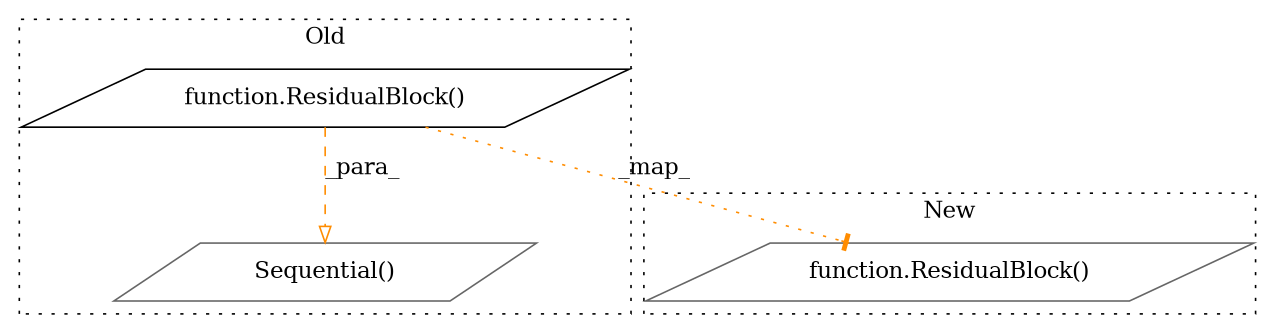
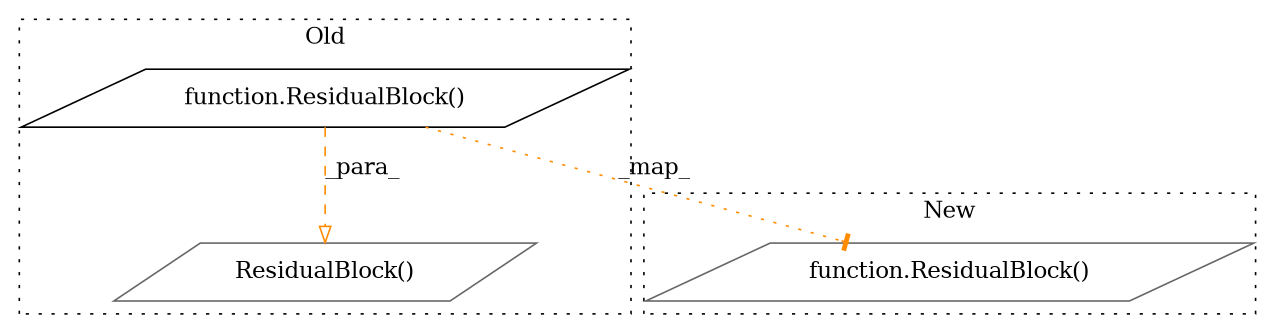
  digraph {
    node [a=75 l="14,1" shape=parallelogram color=gray40]
    edge [color=darkorange]
    n1 [label="function.ResidualBlock()" s="1576,1606" color=black]
-   n2 [l="173,11" label="Sequential()" s="1123,1690"]
+   n2 [l="173,11" label="ResidualBlock()" s="1123,1690"]
    n3 [label="function.ResidualBlock()" s="1309,1339"]
    subgraph cluster_1 {
      label=Old
      style=dotted
      n1
      n2
    }
    subgraph cluster_2 {
      label=New
      style=dotted
      n3
    }
    n1 -> n2 [label=_para_ style=dashed arrowhead=onormal]
    n1 -> n3 [label=_map_ style=dotted arrowhead=tee]
  }
